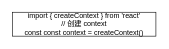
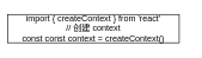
  <mxCell id="0" />
  <mxCell id="1" parent="0" />
- <mxCell id="2" value="import { createContext } from 'react'&lt;br&gt;// 创建 context&lt;br&gt;const const context = createContext()" style="rounded=0;whiteSpace=wrap;html=1;" vertex="1" parent="1"><mxGeometry x="20" y="20" width="240" height="40" as="geometry" /></mxCell>
+ <mxCell id="2" value="import { createContext } from 'react'&lt;br&gt;// 创建 context&lt;br&gt;const const context = createContext()" style="rounded=0;whiteSpace=wrap;html=1;" vertex="1" parent="1"><mxGeometry x="10" y="20" width="240" height="40" as="geometry" /></mxCell>
